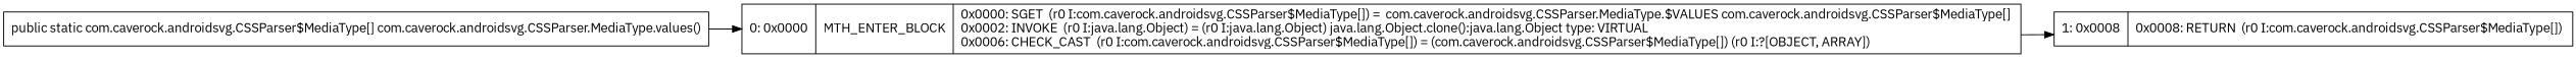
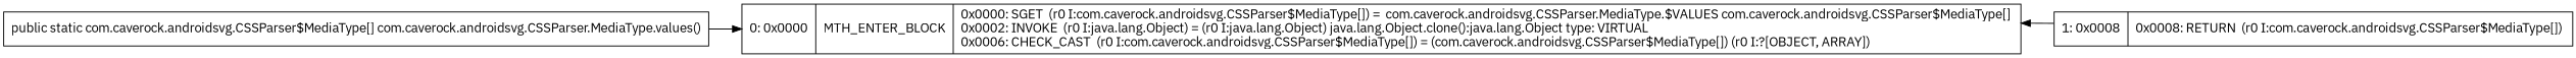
  digraph {
    rankdir=LR
    fontname="IBM Plex Sans"
    node [shape=record fontname="IBM Plex Sans"]
    edge [fontname="IBM Plex Sans"]
    n1 [label="{0\:\ 0x0000|MTH_ENTER_BLOCK\l|0x0000: SGET  (r0 I:com.caverock.androidsvg.CSSParser$MediaType[]) =  com.caverock.androidsvg.CSSParser.MediaType.$VALUES com.caverock.androidsvg.CSSParser$MediaType[] \l0x0002: INVOKE  (r0 I:java.lang.Object) = (r0 I:java.lang.Object) java.lang.Object.clone():java.lang.Object type: VIRTUAL \l0x0006: CHECK_CAST  (r0 I:com.caverock.androidsvg.CSSParser$MediaType[]) = (com.caverock.androidsvg.CSSParser$MediaType[]) (r0 I:?[OBJECT, ARRAY]) \l}"]
    n2 [label="{1\:\ 0x0008|0x0008: RETURN  (r0 I:com.caverock.androidsvg.CSSParser$MediaType[]) \l}"]
    n3 [label="{public static com.caverock.androidsvg.CSSParser$MediaType[] com.caverock.androidsvg.CSSParser.MediaType.values() }"]
-   n1 -> n2
+   n2 -> n1
    n3 -> n1
  }
